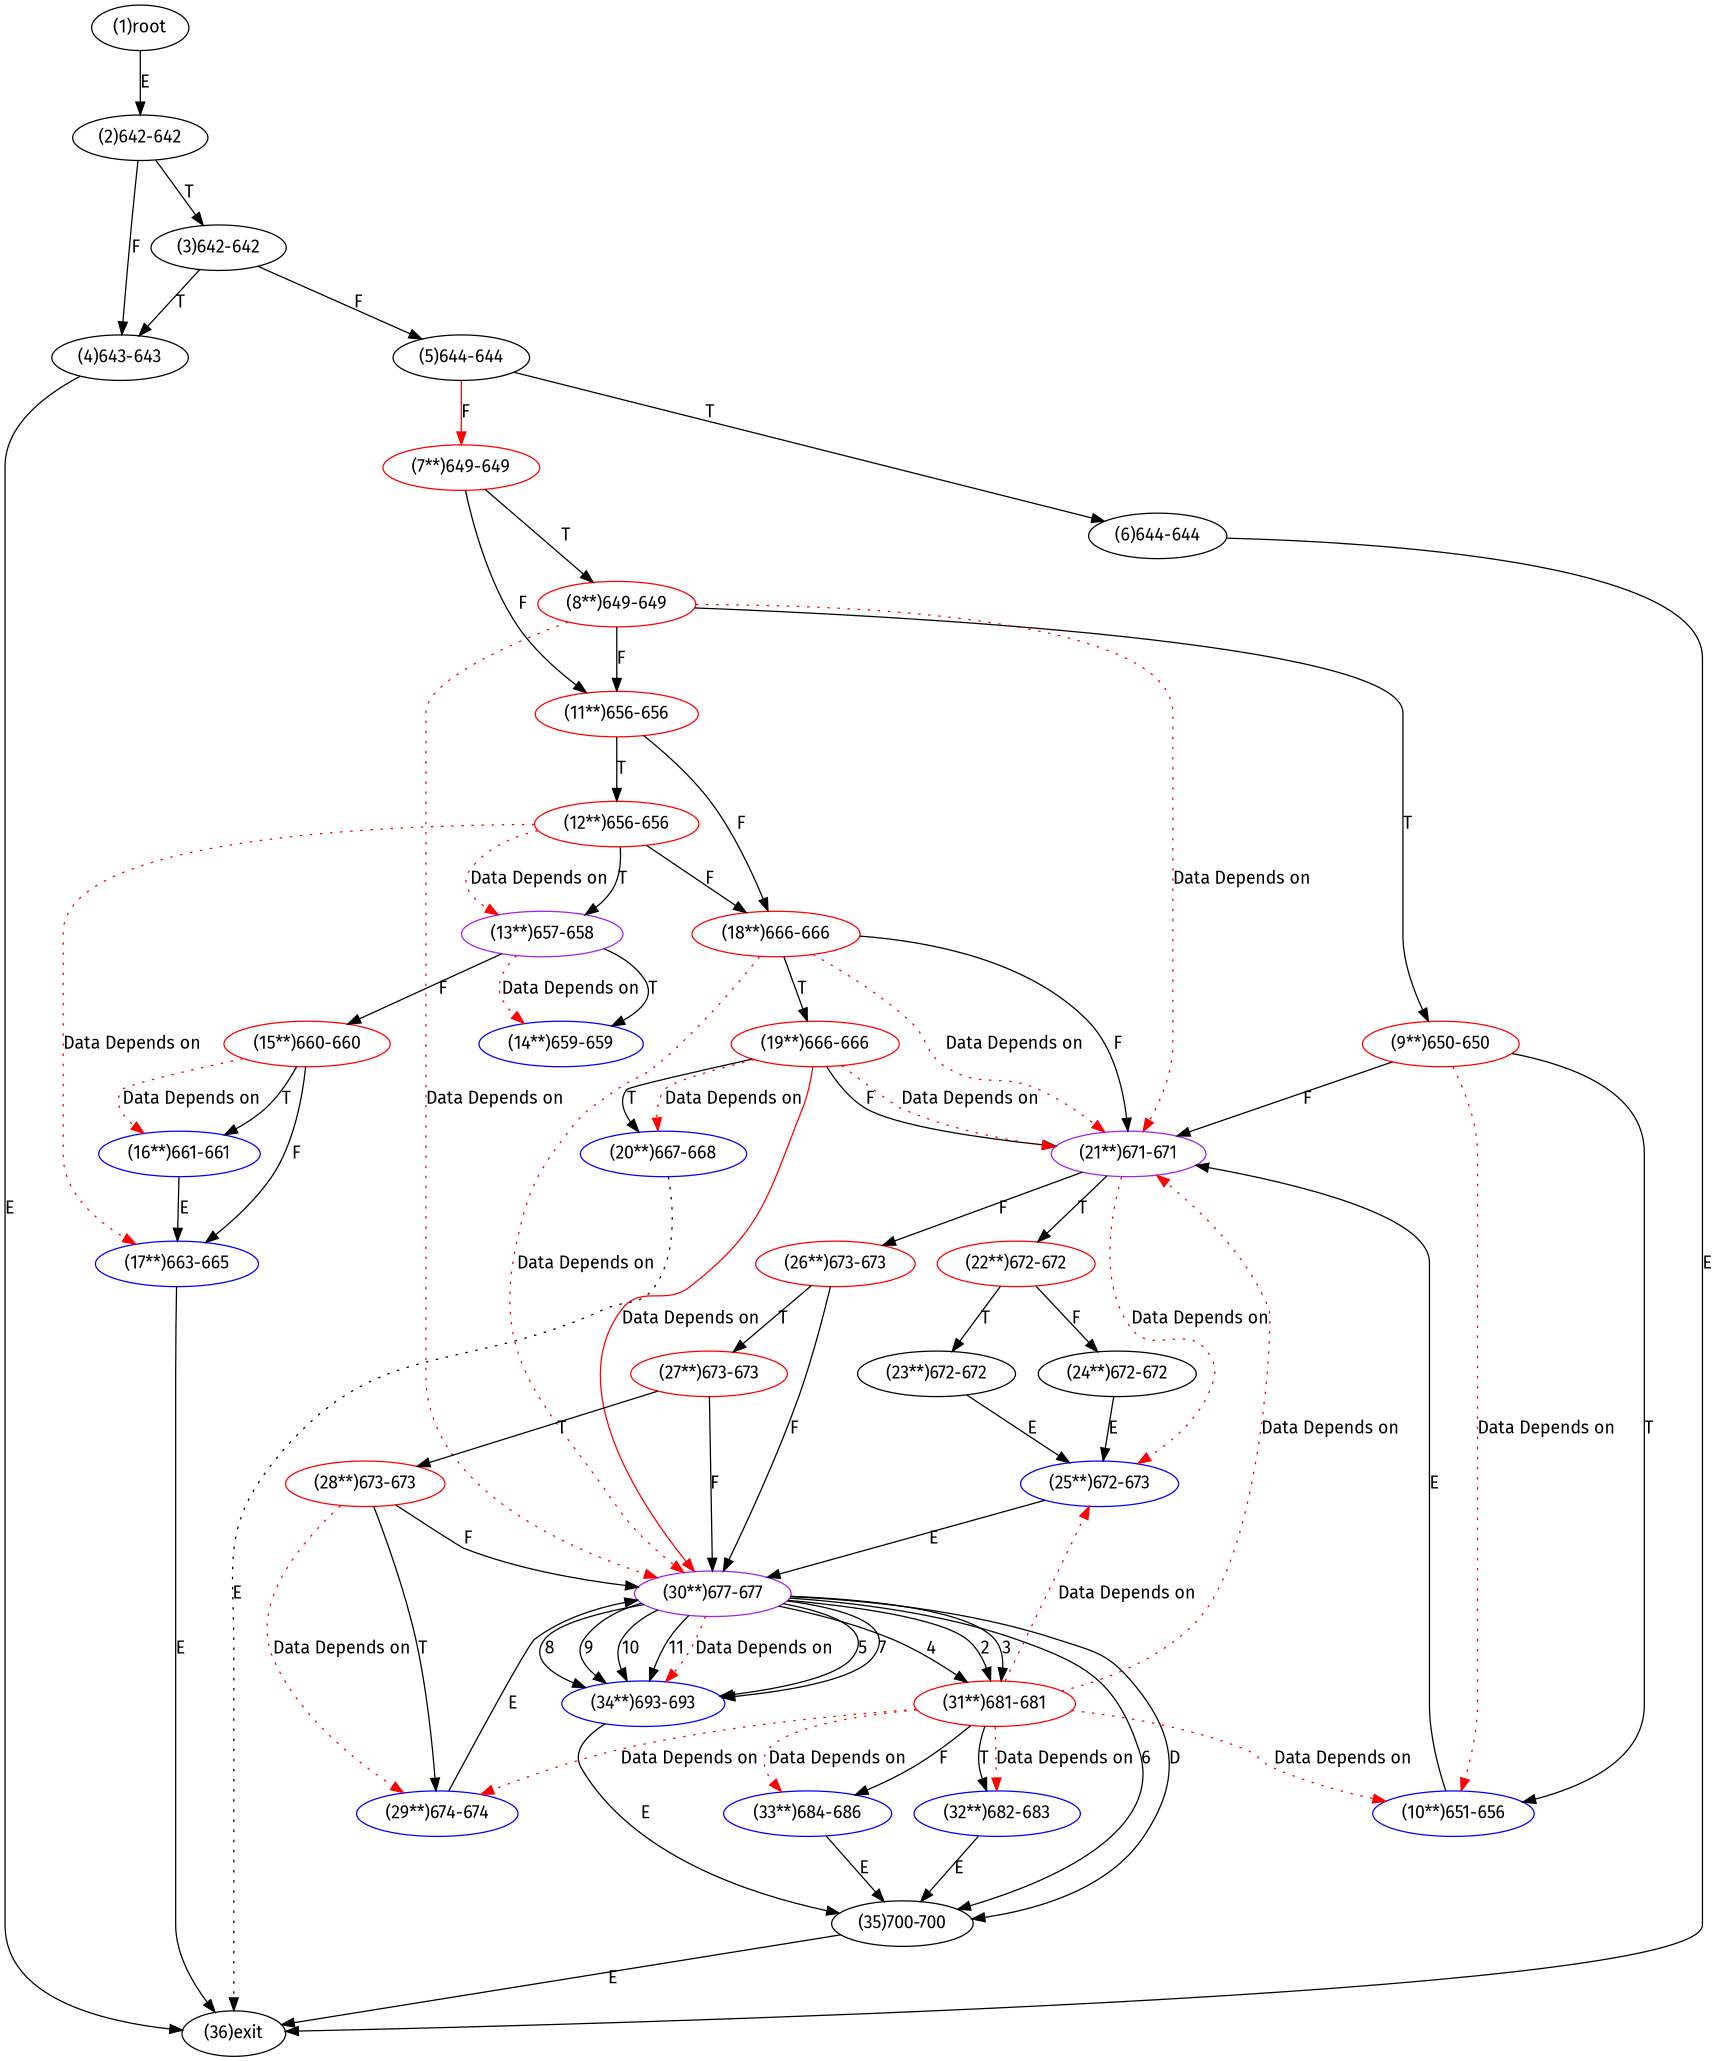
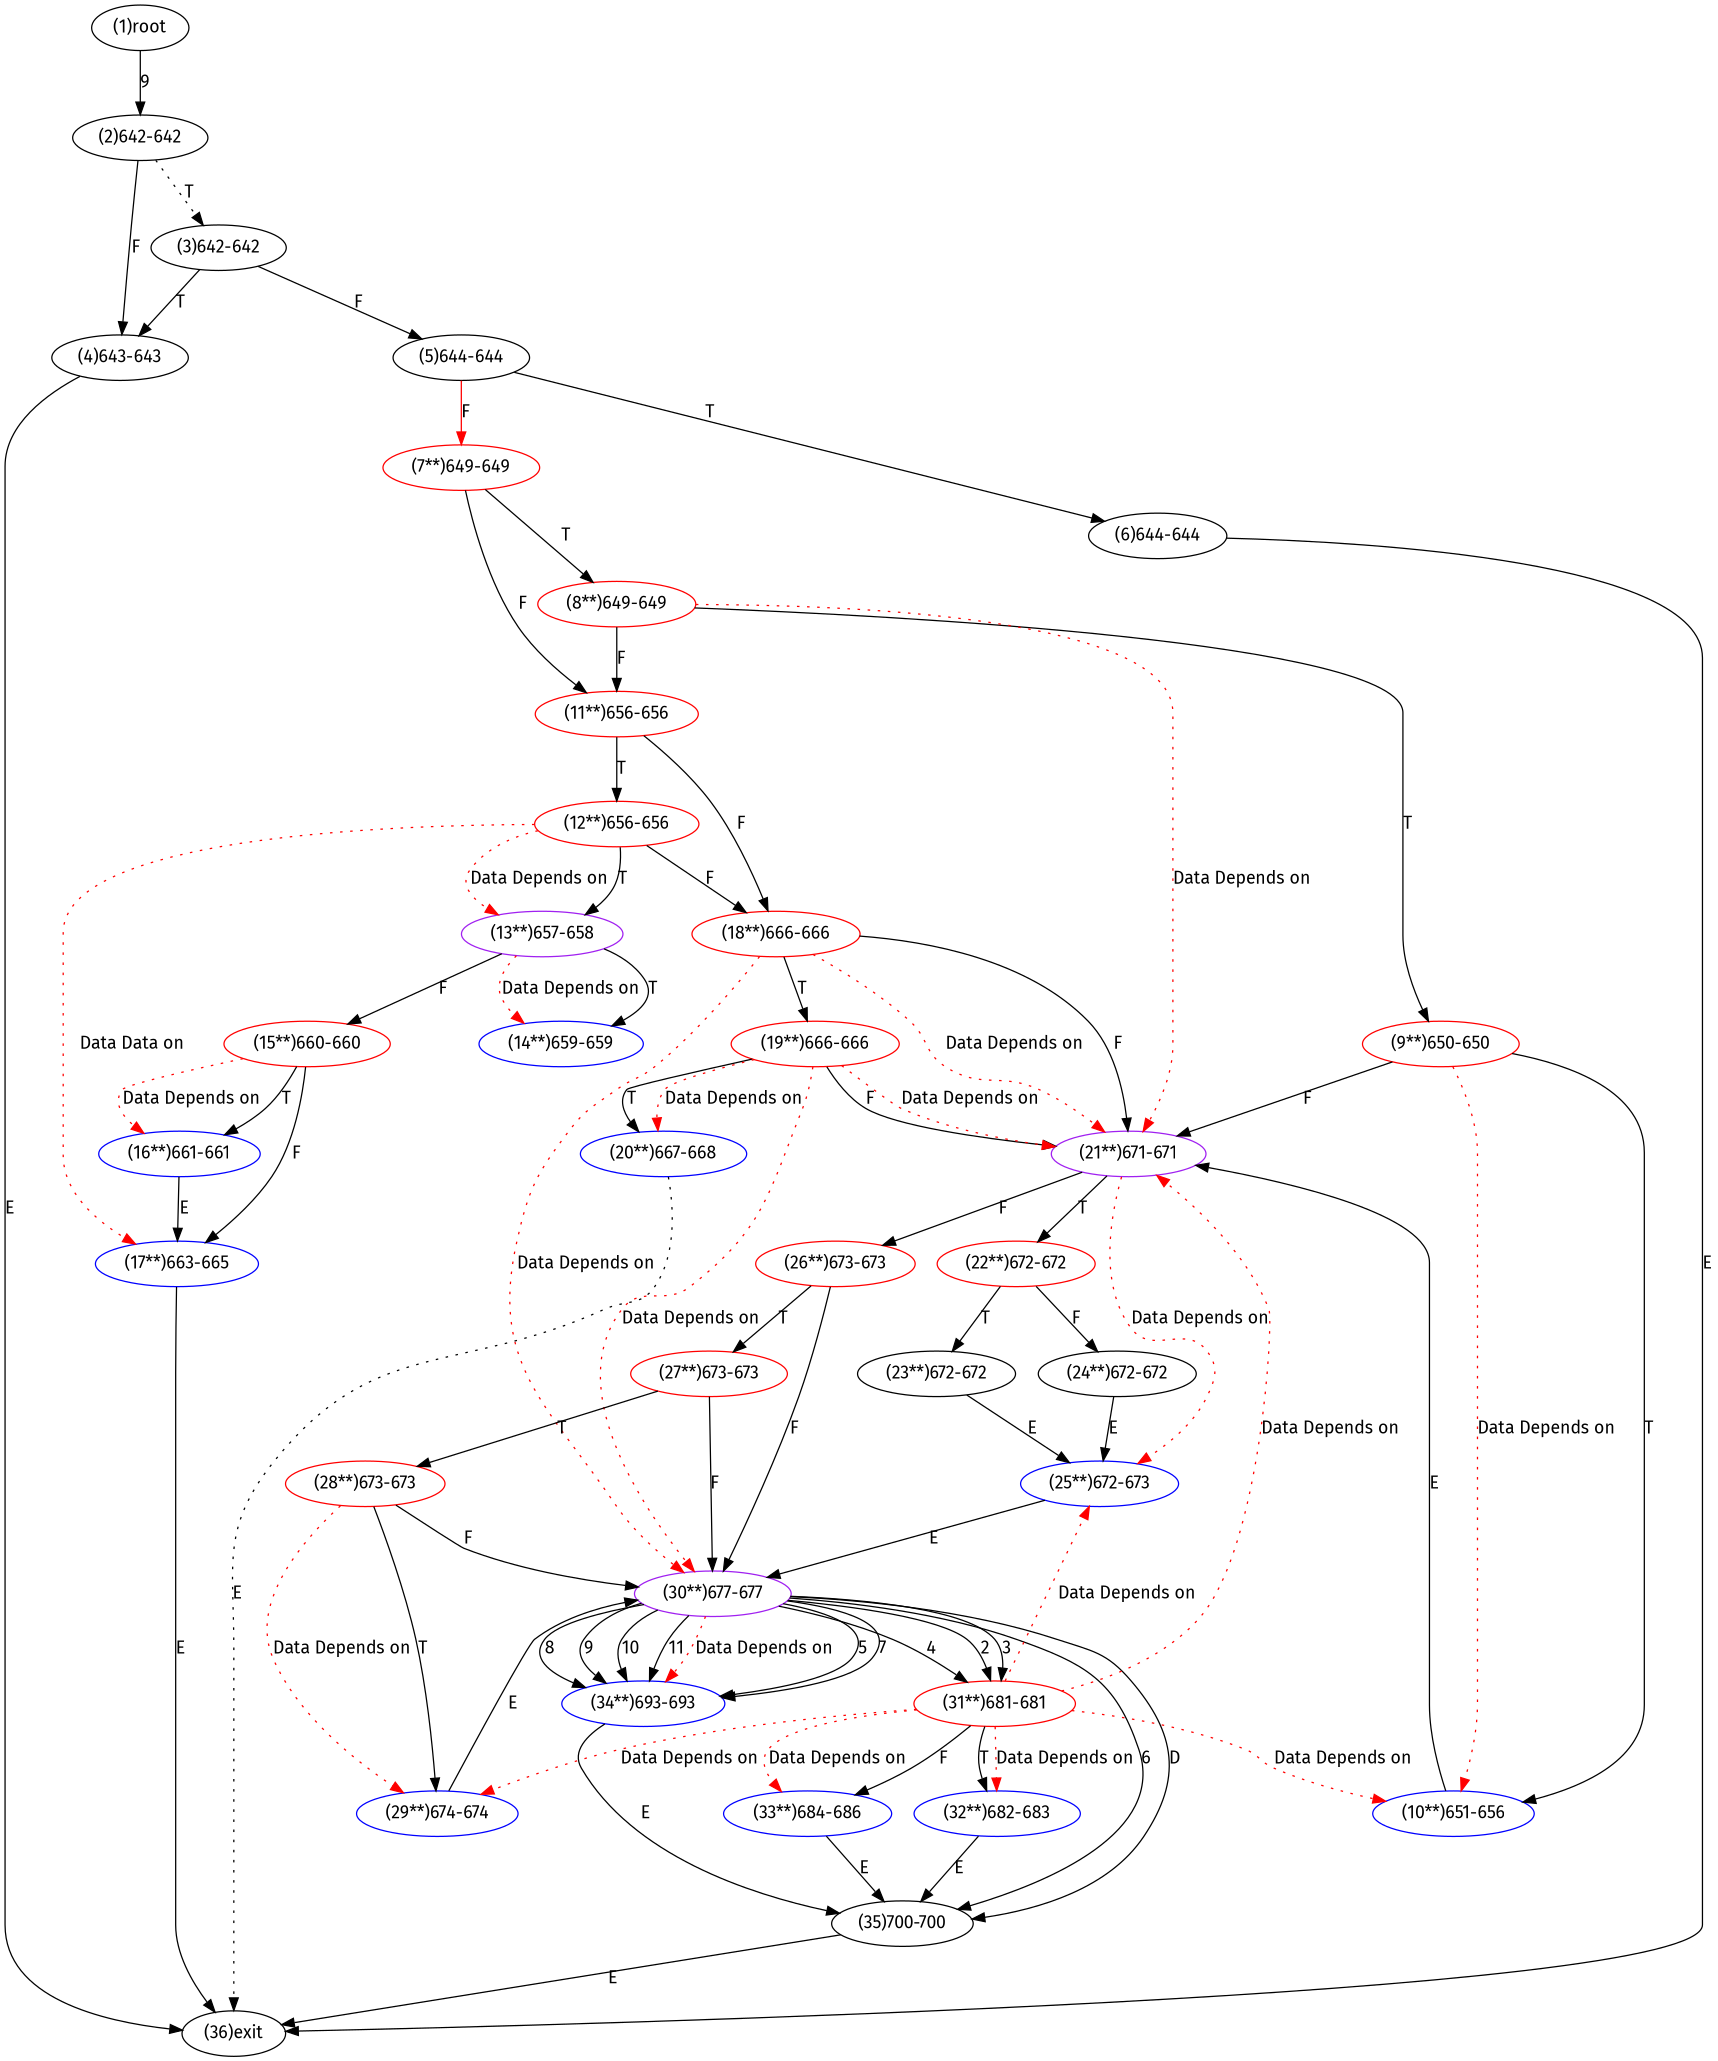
  digraph {
    fontname="Fira Sans"
    node [fontname="Fira Sans" color=red]
    edge [fontname="Fira Sans"]
    n1 [label="(1)root" color=""]
    n2 [label="(2)642-642" color=""]
    n3 [label="(3)642-642" color=""]
    n4 [label="(4)643-643" color=""]
    n5 [label="(5)644-644" color=""]
    n6 [label="(36)exit" color=""]
    n7 [label="(6)644-644" color=""]
    n8 [label="(7**)649-649"]
    n9 [label="(8**)649-649"]
    n10 [label="(11**)656-656"]
    n11 [label="(9**)650-650"]
    n12 [color=purple label="(21**)671-671"]
    n13 [color=purple label="(30**)677-677"]
    n14 [label="(12**)656-656"]
    n15 [label="(18**)666-666"]
    n16 [color=blue label="(10**)651-656"]
    n17 [label="(22**)672-672"]
    n18 [color=blue label="(25**)672-673"]
    n19 [label="(26**)673-673"]
    n20 [label="(31**)681-681"]
    n21 [color=blue label="(34**)693-693"]
    n22 [label="(35)700-700" color=""]
    n23 [color=purple label="(13**)657-658"]
    n24 [color=blue label="(17**)663-665"]
    n25 [label="(19**)666-666"]
    n26 [color=blue label="(14**)659-659"]
    n27 [label="(15**)660-660"]
    n28 [color=blue label="(16**)661-661"]
    n29 [color=blue label="(20**)667-668"]
    n30 [label="(23**)672-672" color=""]
    n31 [label="(24**)672-672" color=""]
    n32 [label="(27**)673-673"]
    n33 [label="(28**)673-673"]
    n34 [color=blue label="(29**)674-674"]
    n35 [color=blue label="(32**)682-683"]
    n36 [color=blue label="(33**)684-686"]
-   n1 -> n2 [label=E]
-   n2 -> n3 [label=T]
+   n1 -> n2 [label=9]
+   n2 -> n3 [label=T style=dotted]
    n2 -> n4 [label=F]
    n3 -> n4 [label=T]
    n3 -> n5 [label=F]
    n4 -> n6 [label=E]
    n5 -> n7 [label=T]
    n5 -> n8 [color=red label=F]
    n7 -> n6 [label=E]
    n8 -> n9 [label=T]
    n8 -> n10 [label=F]
    n9 -> n10 [label=F]
    n9 -> n11 [label=T]
    n9 -> n12 [color=red label="Data Depends on" style=dotted]
-   n9 -> n13 [color=red label="Data Depends on" style=dotted]
    n10 -> n14 [label=T]
    n10 -> n15 [label=F]
    n11 -> n12 [label=F]
    n11 -> n16 [label=T]
    n11 -> n16 [color=red label="Data Depends on" style=dotted]
    n12 -> n17 [label=T]
    n12 -> n18 [color=red label="Data Depends on" style=dotted]
    n12 -> n19 [label=F]
    n13 -> n20 [label=2]
    n13 -> n20 [label=3]
    n13 -> n20 [label=4]
    n13 -> n21 [label=5]
    n13 -> n21 [label=7]
    n13 -> n21 [label=8]
    n13 -> n21 [label=9]
    n13 -> n21 [label=10]
    n13 -> n21 [label=11]
    n13 -> n21 [color=red label="Data Depends on" style=dotted]
    n13 -> n22 [label=6]
    n13 -> n22 [label=D]
    n14 -> n15 [label=F]
    n14 -> n23 [label=T]
    n14 -> n23 [color=red label="Data Depends on" style=dotted]
-   n14 -> n24 [color=red label="Data Depends on" style=dotted]
+   n14 -> n24 [color=red label="Data Data on" style=dotted]
    n15 -> n12 [label=F]
    n15 -> n12 [color=red label="Data Depends on" style=dotted]
    n15 -> n13 [color=red label="Data Depends on" style=dotted]
    n15 -> n25 [label=T]
    n16 -> n12 [label=E]
    n17 -> n30 [label=T]
    n17 -> n31 [label=F]
    n18 -> n13 [label=E]
    n19 -> n13 [label=F]
    n19 -> n32 [label=T]
    n20 -> n12 [color=red label="Data Depends on" style=dotted]
    n20 -> n16 [color=red label="Data Depends on" style=dotted]
    n20 -> n18 [color=red label="Data Depends on" style=dotted]
    n20 -> n34 [color=red label="Data Depends on" style=dotted]
    n20 -> n35 [label=T]
    n20 -> n35 [color=red label="Data Depends on" style=dotted]
    n20 -> n36 [label=F]
    n20 -> n36 [color=red label="Data Depends on" style=dotted]
    n21 -> n22 [label=E]
    n22 -> n6 [label=E]
    n23 -> n26 [label=T]
    n23 -> n26 [color=red label="Data Depends on" style=dotted]
    n23 -> n27 [label=F]
    n24 -> n6 [label=E]
    n25 -> n12 [label=F]
    n25 -> n12 [color=red label="Data Depends on" style=dotted]
-   n25 -> n13 [color=red label="Data Depends on" style=solid]
+   n25 -> n13 [color=red label="Data Depends on" style=dotted]
    n25 -> n29 [label=T]
    n25 -> n29 [color=red label="Data Depends on" style=dotted]
    n27 -> n24 [label=F]
    n27 -> n28 [label=T]
    n27 -> n28 [color=red label="Data Depends on" style=dotted]
    n28 -> n24 [label=E]
    n29 -> n6 [label=E style=dotted]
    n30 -> n18 [label=E]
    n31 -> n18 [label=E]
    n32 -> n13 [label=F]
    n32 -> n33 [label=T]
    n33 -> n13 [label=F]
    n33 -> n34 [label=T]
    n33 -> n34 [color=red label="Data Depends on" style=dotted]
    n34 -> n13 [label=E]
    n35 -> n22 [label=E]
    n36 -> n22 [label=E]
  }
